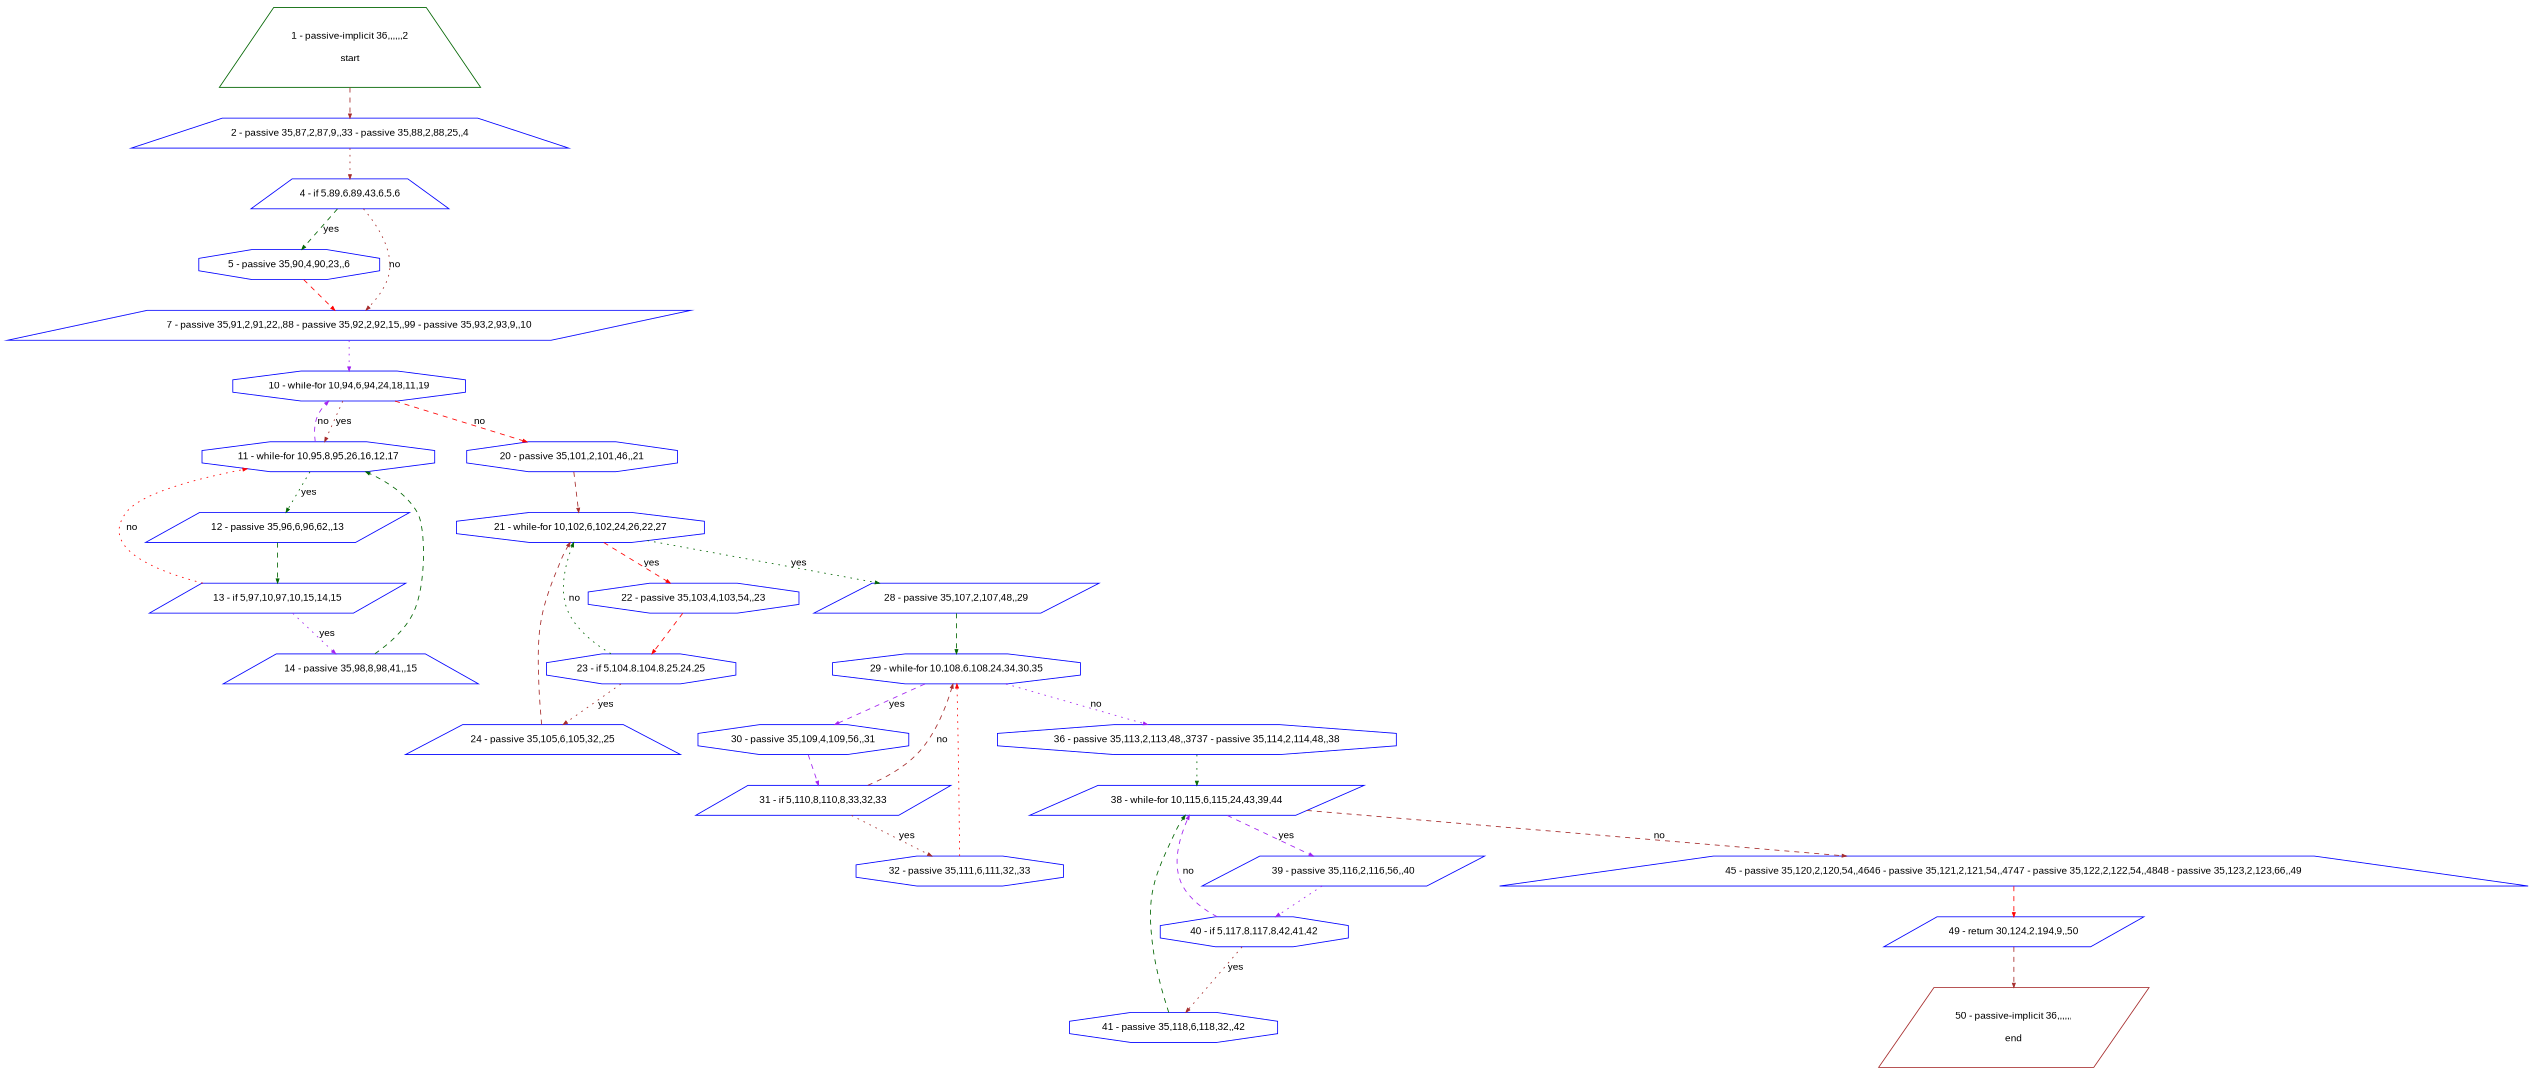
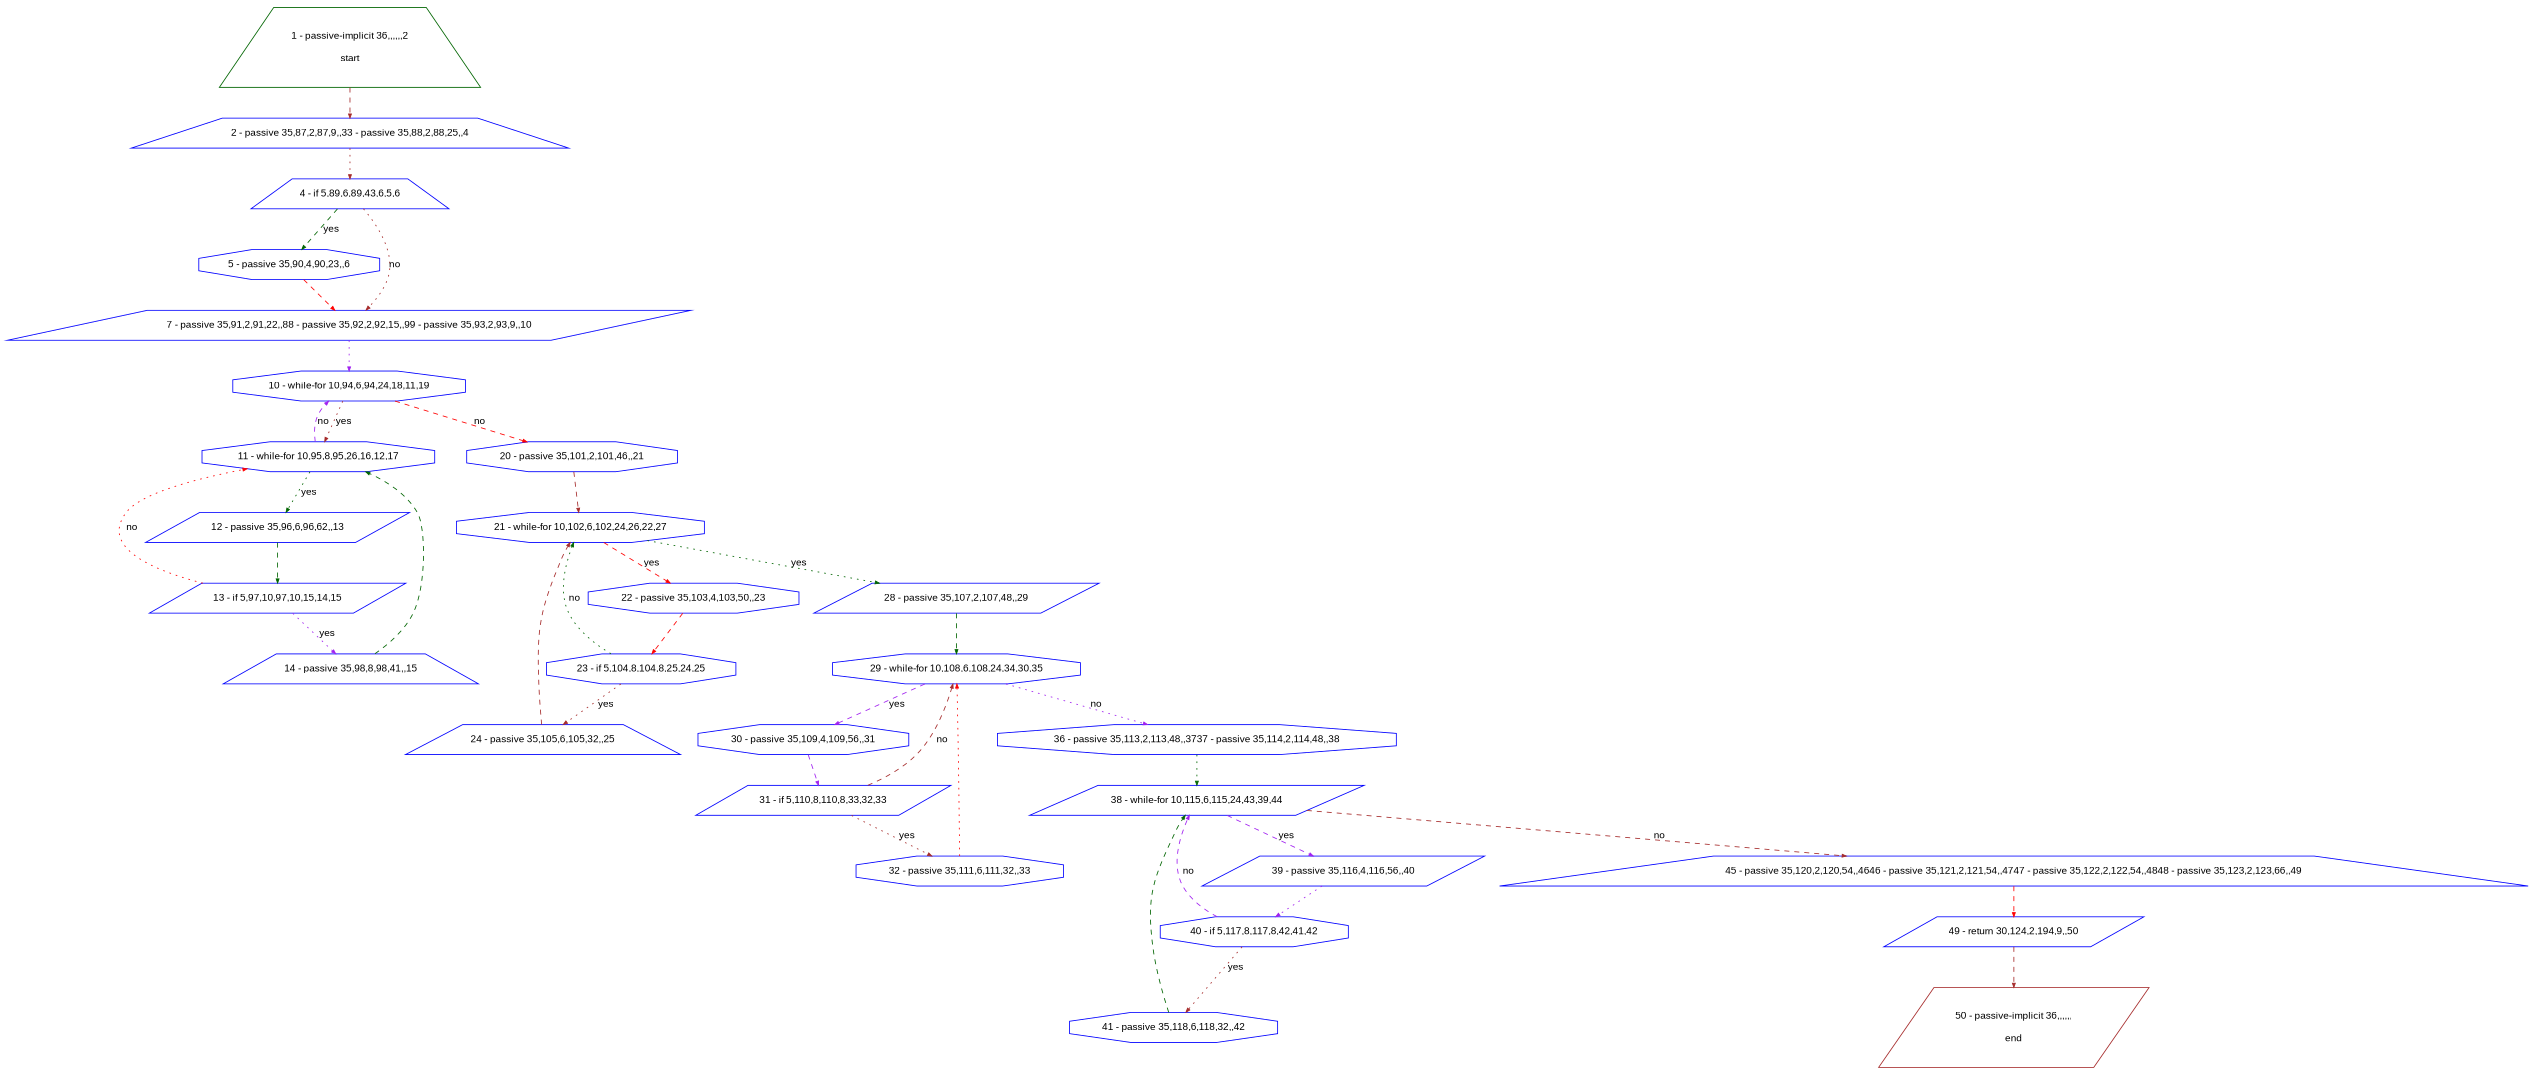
  digraph {
    bgcolor=white
    compound=true
    fillcolor="#FFFFCC"
    fontname=Arial
    fontsize=12
    pack=true
    packmode=clust
    style="rounded,filled"
    node [color="#0000ff" compound=true fillcolor="#ffffff" fixedsize=false fontname=Arial fontsize=12 node_initialized=no shape=octagon style=filled]
    edge [arrowhead=normal arrowsize=0.5 arrowtail=none color=brown compound=true dir=forward fontcolor=black fontname=Arial fontsize=12 style=dashed]
    n1 [label="2 - passive 35,87,2,87,9,,33 - passive 35,88,2,88,25,,4" shape=trapezium]
    n2 [label="4 - if 5,89,6,89,43,6,5,6" shape=trapezium]
    n3 [label="5 - passive 35,90,4,90,23,,6"]
    n4 [label="7 - passive 35,91,2,91,22,,88 - passive 35,92,2,92,15,,99 - passive 35,93,2,93,9,,10" shape=parallelogram]
    n5 [color="#006400" label="1 - passive-implicit 36,,,,,,2\n\nstart" shape=trapezium]
    n6 [label="10 - while-for 10,94,6,94,24,18,11,19"]
    n7 [label="11 - while-for 10,95,8,95,26,16,12,17"]
    n8 [label="20 - passive 35,101,2,101,46,,21"]
    n9 [label="12 - passive 35,96,6,96,62,,13" shape=parallelogram]
    n10 [label="21 - while-for 10,102,6,102,24,26,22,27"]
    n11 [label="13 - if 5,97,10,97,10,15,14,15" shape=parallelogram]
-   n12 [label="22 - passive 35,103,4,103,54,,23"]
+   n12 [label="22 - passive 35,103,4,103,50,,23"]
    n13 [label="28 - passive 35,107,2,107,48,,29" shape=parallelogram]
    n14 [label="14 - passive 35,98,8,98,41,,15" shape=trapezium]
    n15 [label="23 - if 5,104,8,104,8,25,24,25"]
    n16 [label="29 - while-for 10,108,6,108,24,34,30,35"]
    n17 [label="24 - passive 35,105,6,105,32,,25" shape=trapezium]
    n18 [label="30 - passive 35,109,4,109,56,,31"]
    n19 [label="36 - passive 35,113,2,113,48,,3737 - passive 35,114,2,114,48,,38"]
    n20 [label="31 - if 5,110,8,110,8,33,32,33" shape=parallelogram]
    n21 [label="38 - while-for 10,115,6,115,24,43,39,44" shape=parallelogram]
    n22 [label="32 - passive 35,111,6,111,32,,33"]
-   n23 [label="39 - passive 35,116,2,116,56,,40" shape=parallelogram]
+   n23 [label="39 - passive 35,116,4,116,56,,40" shape=parallelogram]
    n24 [label="45 - passive 35,120,2,120,54,,4646 - passive 35,121,2,121,54,,4747 - passive 35,122,2,122,54,,4848 - passive 35,123,2,123,66,,49" shape=trapezium]
    n25 [label="40 - if 5,117,8,117,8,42,41,42"]
    n26 [label="49 - return 30,124,2,194,9,,50" shape=parallelogram]
    n27 [label="41 - passive 35,118,6,118,32,,42"]
    n28 [color="#a52a2a" label="50 - passive-implicit 36,,,,,,\n\nend" shape=parallelogram]
    n1 -> n2 [style=dotted]
    n2 -> n3 [color=darkgreen label=yes]
    n2 -> n4 [label=no style=dotted]
    n3 -> n4 [color=red]
    n4 -> n6 [color=purple style=dotted]
    n5 -> n1
    n6 -> n7 [label=yes style=dotted]
    n6 -> n8 [color=red label=no]
    n7 -> n6 [color=purple label=no]
    n7 -> n9 [color=darkgreen label=yes style=dotted]
    n8 -> n10
    n9 -> n11 [color=darkgreen]
    n10 -> n12 [color=red label=yes]
    n10 -> n13 [color=darkgreen label=yes style=dotted]
    n11 -> n7 [color=red label=no style=dotted]
    n11 -> n14 [color=purple label=yes style=dotted]
    n12 -> n15 [color=red]
    n13 -> n16 [color=darkgreen]
    n14 -> n7 [color=darkgreen]
    n15 -> n10 [color=darkgreen label=no style=dotted]
    n15 -> n17 [label=yes style=dotted]
    n16 -> n18 [color=purple label=yes]
    n16 -> n19 [color=purple label=no style=dotted]
    n17 -> n10
    n18 -> n20 [color=purple]
    n19 -> n21 [color=darkgreen style=dotted]
    n20 -> n16 [label=no]
    n20 -> n22 [label=yes style=dotted]
    n21 -> n23 [color=purple label=yes]
    n21 -> n24 [label=no]
    n22 -> n16 [color=red style=dotted]
    n23 -> n25 [color=purple style=dotted]
    n24 -> n26 [color=red]
    n25 -> n21 [color=purple label=no]
    n25 -> n27 [label=yes style=dotted]
    n26 -> n28
    n27 -> n21 [color=darkgreen]
  }
